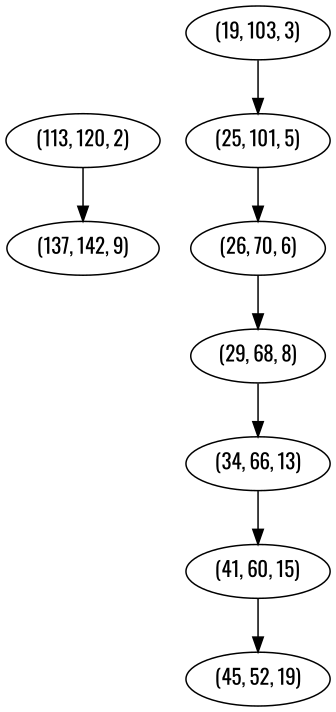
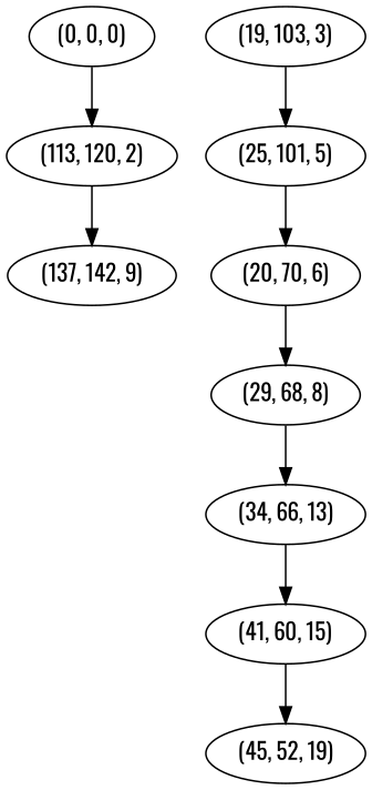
  digraph {
    fontname=Oswald
    node [fontname=Oswald]
    edge [fontname=Oswald]
+   "(0, 0, 0)"
    "(113, 120, 2)"
    "(19, 103, 3)"
    "(25, 101, 5)"
    "(137, 142, 9)"
-   "(26, 70, 6)"
+   "(26, 70, 6)" [label="(20, 70, 6)"]
    "(29, 68, 8)"
    n8 [label="(34, 66, 13)"]
    "(41, 60, 15)"
    "(45, 52, 19)"
+   "(0, 0, 0)" -> "(113, 120, 2)"
    "(113, 120, 2)" -> "(137, 142, 9)"
    "(19, 103, 3)" -> "(25, 101, 5)"
    "(25, 101, 5)" -> "(26, 70, 6)"
    "(26, 70, 6)" -> "(29, 68, 8)"
    "(29, 68, 8)" -> n8
    n8 -> "(41, 60, 15)"
    "(41, 60, 15)" -> "(45, 52, 19)"
  }
